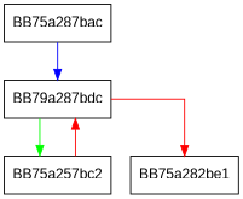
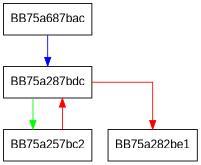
  digraph {
    fontname="Liberation Sans"
    splines=ortho
    node [fontname="Liberation Sans" shape=box]
    edge [color=red fontname="Liberation Sans"]
-   BB75a287bac
-   BB75a287bdc [label=BB79a287bdc]
+   BB75a287bac [label=BB75a687bac]
+   BB75a287bdc
    n3 [label=BB75a257bc2]
    n4 [label=BB75a282be1]
    BB75a287bac -> BB75a287bdc [color=blue]
    BB75a287bdc -> n3 [color=green]
    BB75a287bdc -> n4
    n3 -> BB75a287bdc
  }
